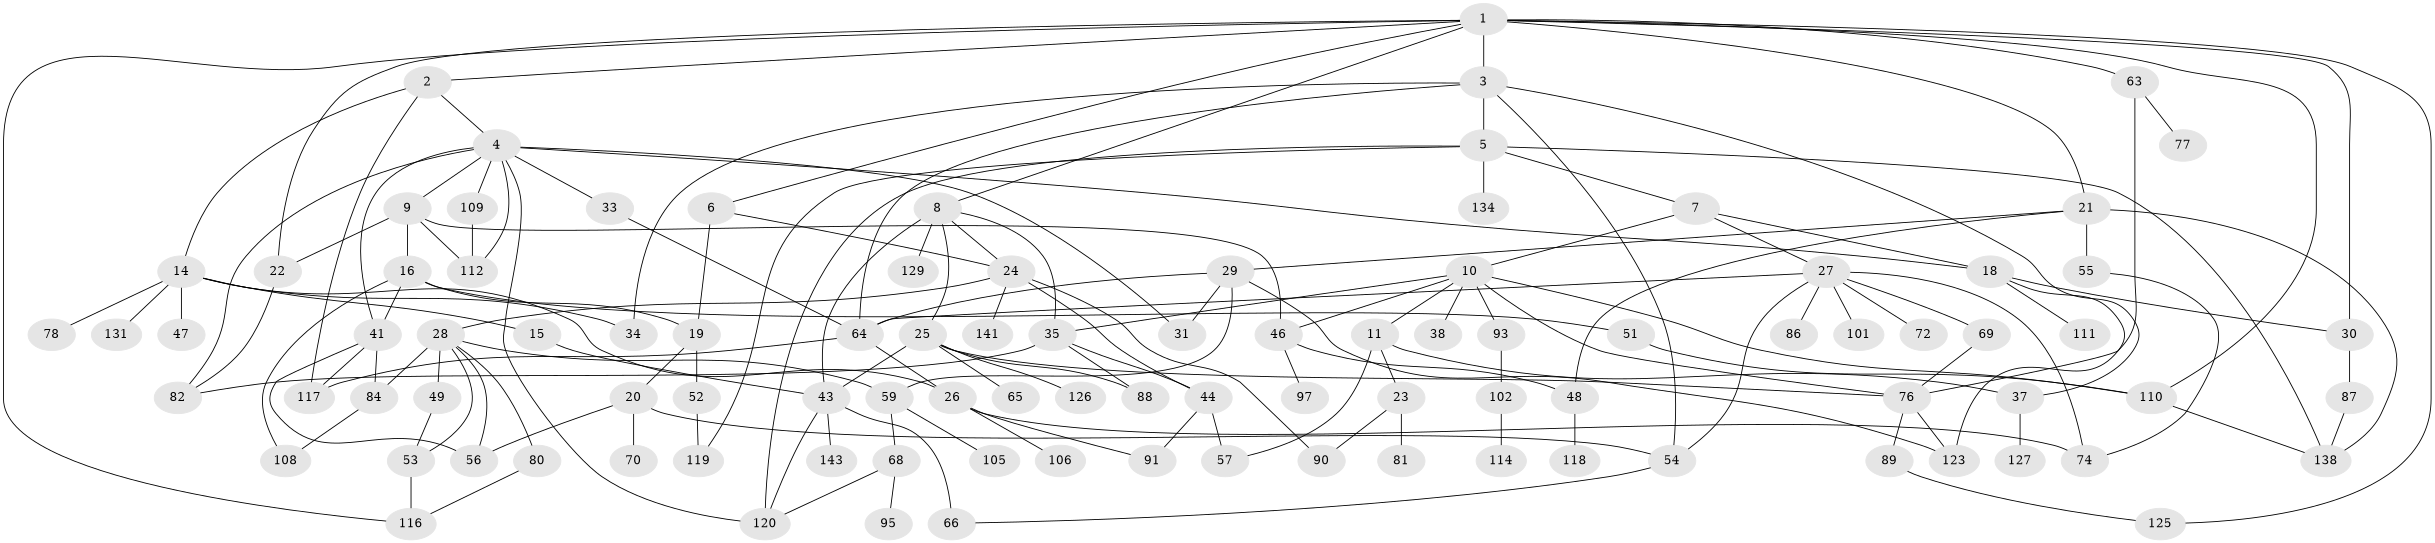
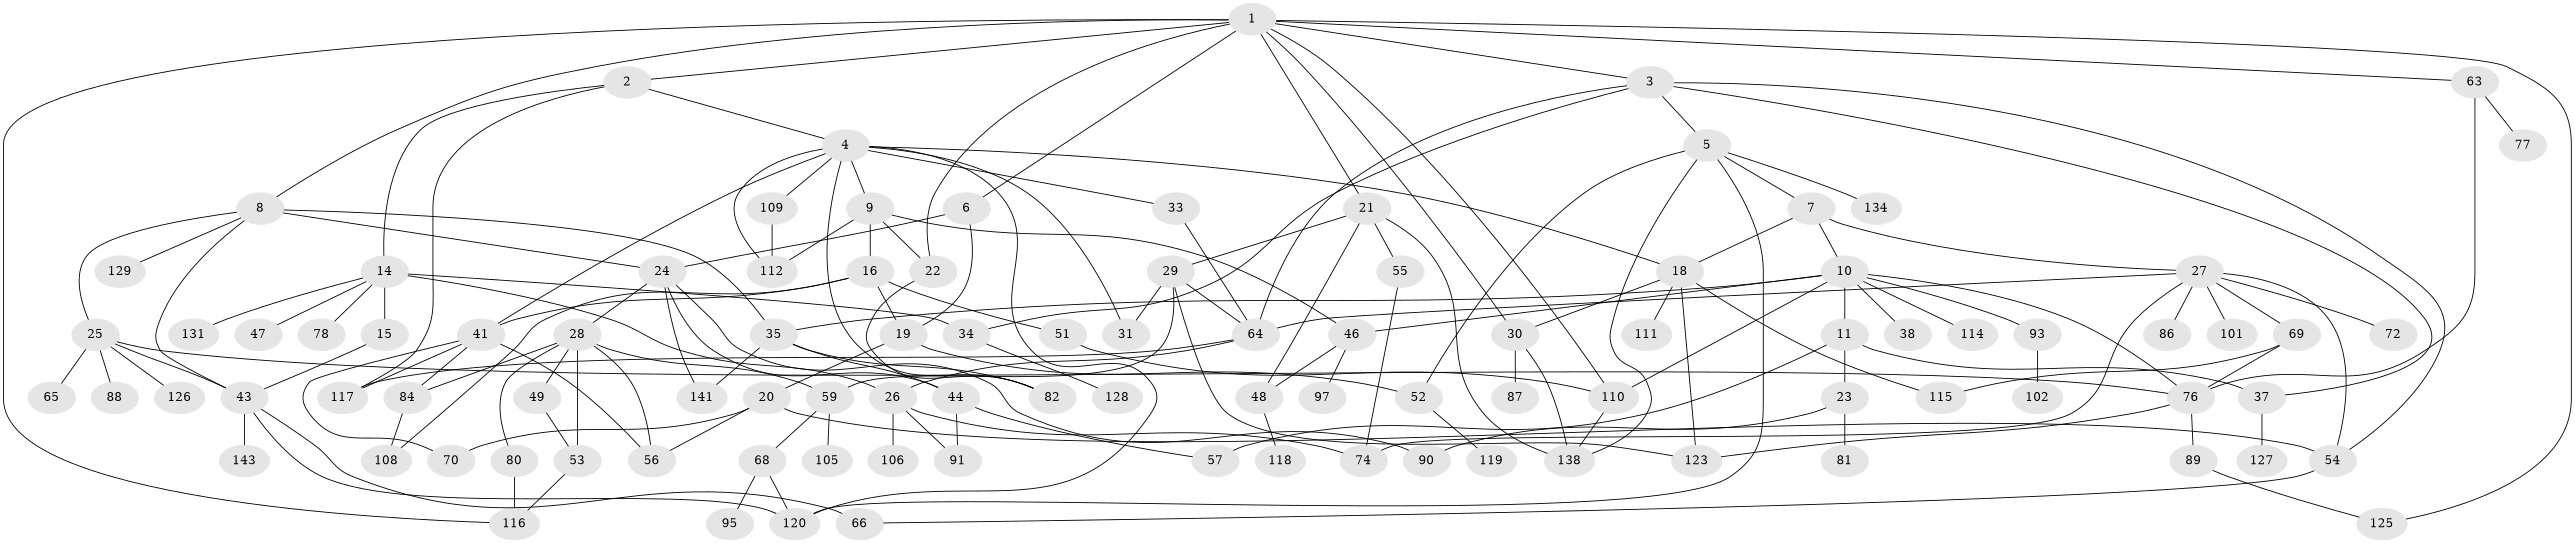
  graph {
    node [color=gray90 style=filled]
    1 [super="+40"]
    2 [super="+12"]
    3 [super="+58"]
    6
    8 [super="+136"]
    21 [super="+32"]
    22 [super="+140"]
    30 [super="+113"]
    63 [super="+130"]
    110 [super="+121"]
    116
    125
    4 [super="+17"]
    14 [super="+107"]
    117
    5 [super="+75"]
    34 [super="+36"]
    37 [super="+98"]
    54
    64 [super="+73"]
    19 [super="+85"]
    24 [super="+79"]
    25 [super="+67"]
    35 [super="+42"]
    43 [super="+61"]
    129
    138 [super="+139"]
    29 [super="+71"]
    48 [super="+50"]
    55
    82
    87
    76 [super="+124"]
    77
    9
    18 [super="+137"]
    31 [super="+100"]
    33
    41 [super="+92"]
    109
    112
    120
    15
    26 [super="+62"]
    47
    78
    131
    7 [super="+39"]
    119
    134
+   128
    127
    66 [super="+135"]
    16 [super="+122"]
    46
    111
+   115
    123 [super="+132"]
    56 [super="+60"]
    70
    84
    10 [super="+13"]
    27 [super="+45"]
    20
    52
    90 [super="+99"]
    28 [super="+94"]
    44
    141
    11
    38
    93
    114
    74
    69
    72
    86
    101
    65 [super="+96"]
    88
    126
    143
    51 [super="+103"]
    108 [super="+144"]
    97
    23
    57
    89
    102
    81
    91
    106
    59 [super="+133"]
    118
    49
    53 [super="+83"]
    80 [super="+104"]
    68
    105 [super="+142"]
    95
    1 -- 2
    1 -- 3
    1 -- 6
    1 -- 8
    1 -- 21
    1 -- 22
    1 -- 30
    1 -- 63
    1 -- 110
    1 -- 116
    1 -- 125
    2 -- 4
    2 -- 14
    2 -- 117
    3 -- 5
    3 -- 34
    3 -- 37
    3 -- 54
    3 -- 64
    6 -- 19
    6 -- 24
    8 -- 24
    8 -- 25
    8 -- 35
    8 -- 43
    8 -- 129
    21 -- 138
    21 -- 29
    21 -- 48
    21 -- 55
    22 -- 82
-   87 -- 138
+   30 -- 138
    30 -- 87
    63 -- 76
    63 -- 77
    110 -- 138
    4 -- 82
    4 -- 9
    4 -- 18
    4 -- 31
    4 -- 33
    4 -- 41
    4 -- 109
    4 -- 112
    4 -- 120
    14 -- 34
    14 -- 15
    14 -- 26
    14 -- 47
    14 -- 78
    14 -- 131
    5 -- 138
    5 -- 120
    5 -- 7
-   5 -- 119
+   5 -- 52
    5 -- 134
+   34 -- 128
    37 -- 127
    54 -- 66
    64 -- 117
    64 -- 26
    19 -- 20
    19 -- 52
    24 -- 90
    24 -- 28
    24 -- 44
    24 -- 141
    25 -- 43
    25 -- 76
    25 -- 65
    25 -- 88
    25 -- 126
    35 -- 82
    35 -- 44
-   35 -- 88
+   35 -- 141
    43 -- 120
    43 -- 66 [weight=2]
    43 -- 143
    29 -- 64
    29 -- 31
    29 -- 123
    29 -- 59
    48 -- 118
    55 -- 74
    76 -- 123
    76 -- 89
    9 -- 22
    9 -- 112
    9 -- 16
    9 -- 46
    18 -- 30
    18 -- 111
+   18 -- 115
    18 -- 123
    33 -- 64
    41 -- 117
    41 -- 56
+   41 -- 70
    41 -- 84
    109 -- 112
    15 -- 43
    26 -- 74
    26 -- 91
    26 -- 106
    7 -- 18
    7 -- 10
    7 -- 27
    16 -- 19
    16 -- 41
    16 -- 51
    16 -- 108
    46 -- 48
    46 -- 97
    84 -- 108
    10 -- 110
    10 -- 35
    10 -- 76
    10 -- 46
    10 -- 11
    10 -- 38
    10 -- 93
-   102 -- 114
+   10 -- 114
    27 -- 54
    27 -- 64
    27 -- 74
    27 -- 69
    27 -- 72
    27 -- 86
    27 -- 101
    20 -- 54
    20 -- 56
    20 -- 70
    52 -- 119
    28 -- 56
    28 -- 84
    28 -- 59
    28 -- 49
    28 -- 53
    28 -- 80
    44 -- 57
    44 -- 91
    11 -- 37
    11 -- 23
    11 -- 57
    93 -- 102
    69 -- 76
+   69 -- 115
    51 -- 110
    23 -- 90
    23 -- 81
    89 -- 125
    59 -- 68
    59 -- 105
    49 -- 53
    53 -- 116
    80 -- 116
    68 -- 120
    68 -- 95
  }
